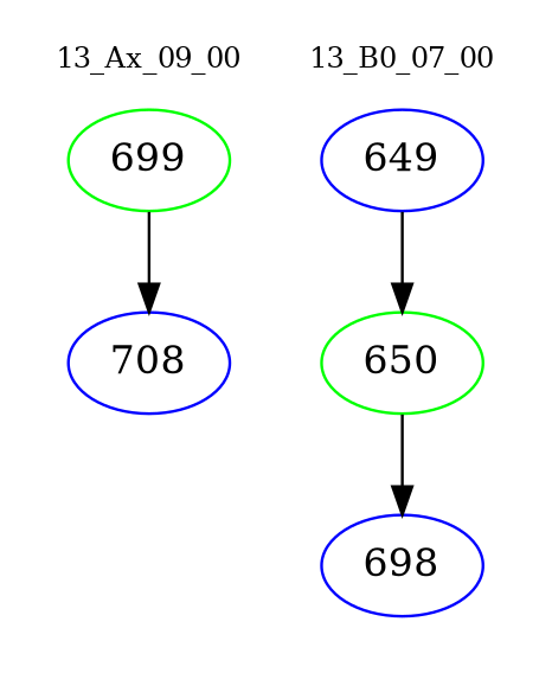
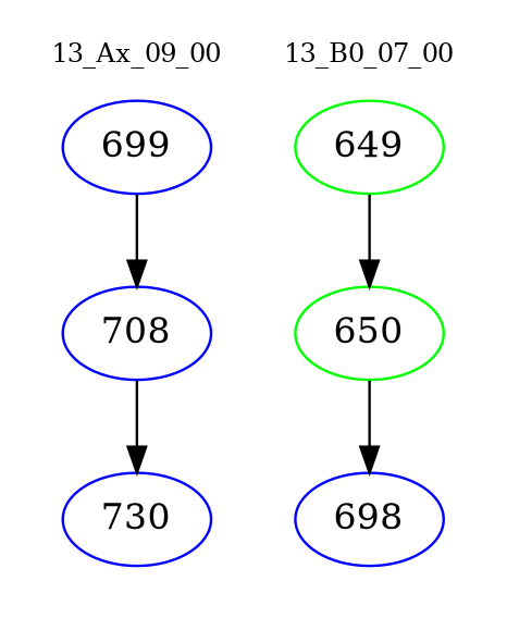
  digraph {
    node [color=green]
    edge [color=black]
-   n1 [label=699]
+   n1 [color=blue label=699]
    n2 [color=blue label=708]
-   n4 [color=blue label=649]
+   n3 [color=blue label=730]
+   n4 [label=649]
    n5 [label=650]
    n6 [color=blue label=698]
    subgraph cluster_1 {
      color=white
      fontsize=10
      label="13_Ax_09_00"
      n1
      n2
+     n3
    }
    subgraph cluster_2 {
      color=white
      fontsize=10
      label="13_B0_07_00"
      n4
      n5
      n6
    }
    n1 -> n2
+   n2 -> n3
    n4 -> n5
    n5 -> n6
  }
